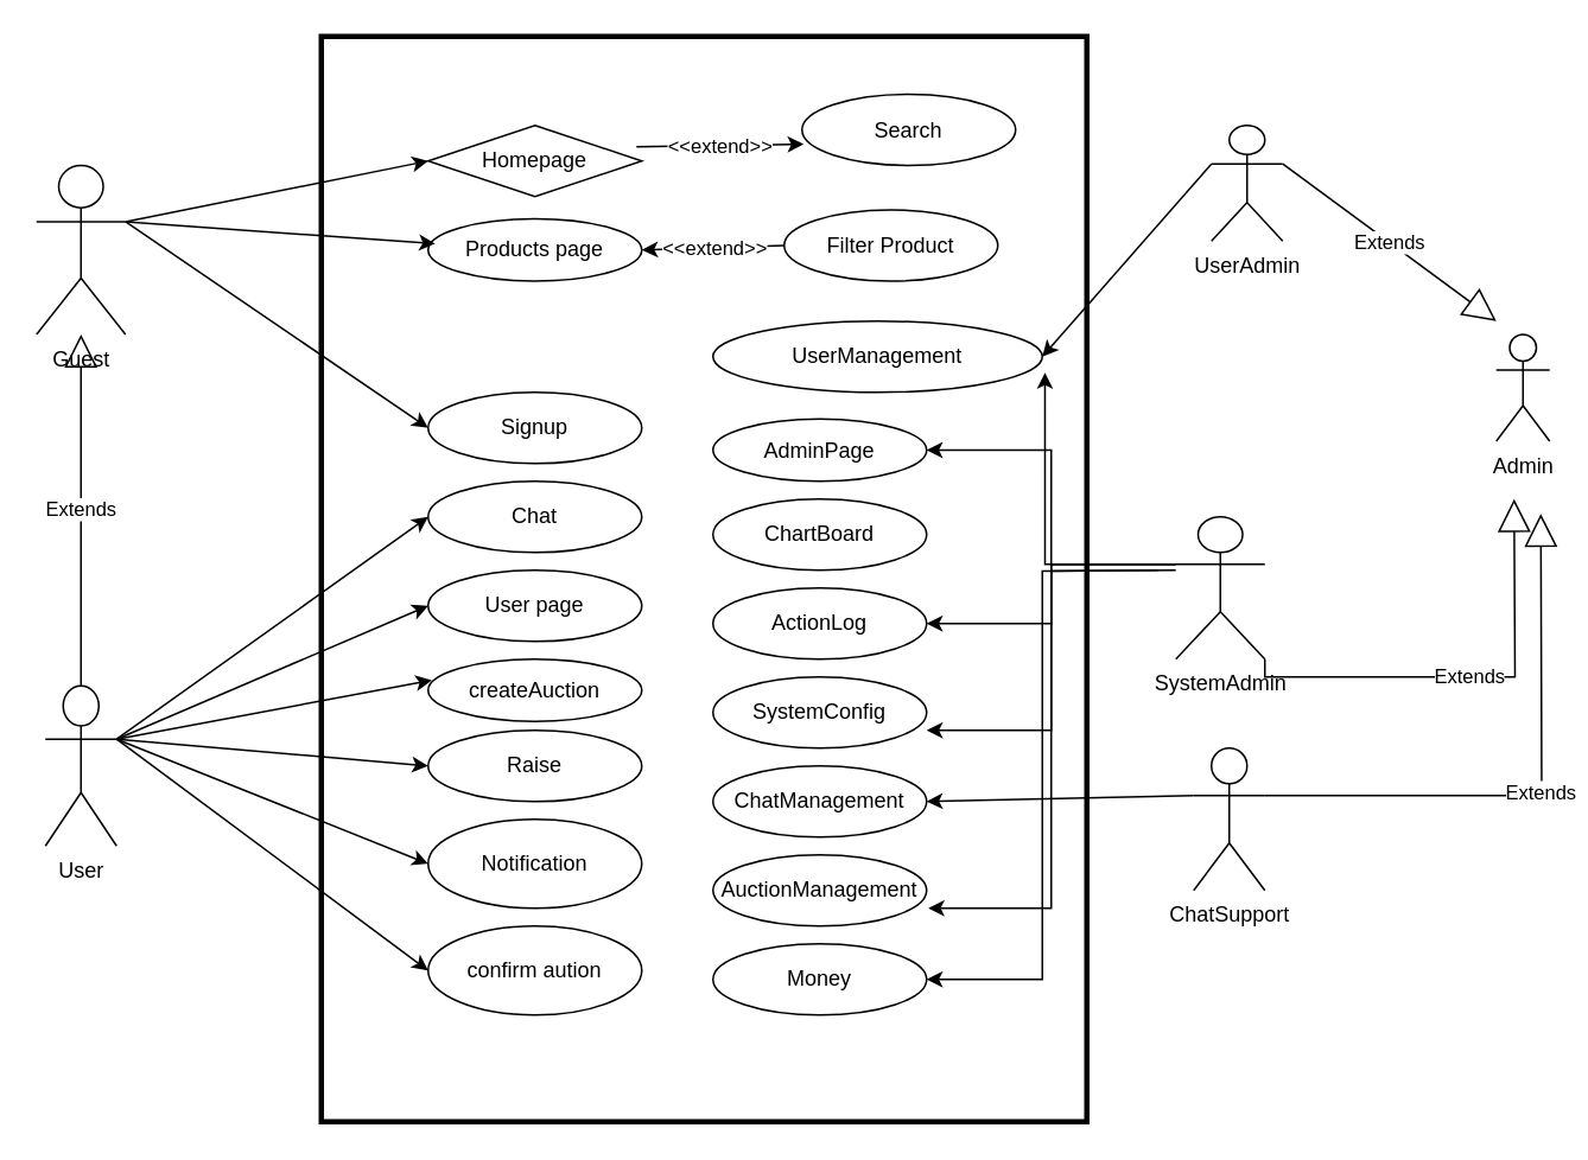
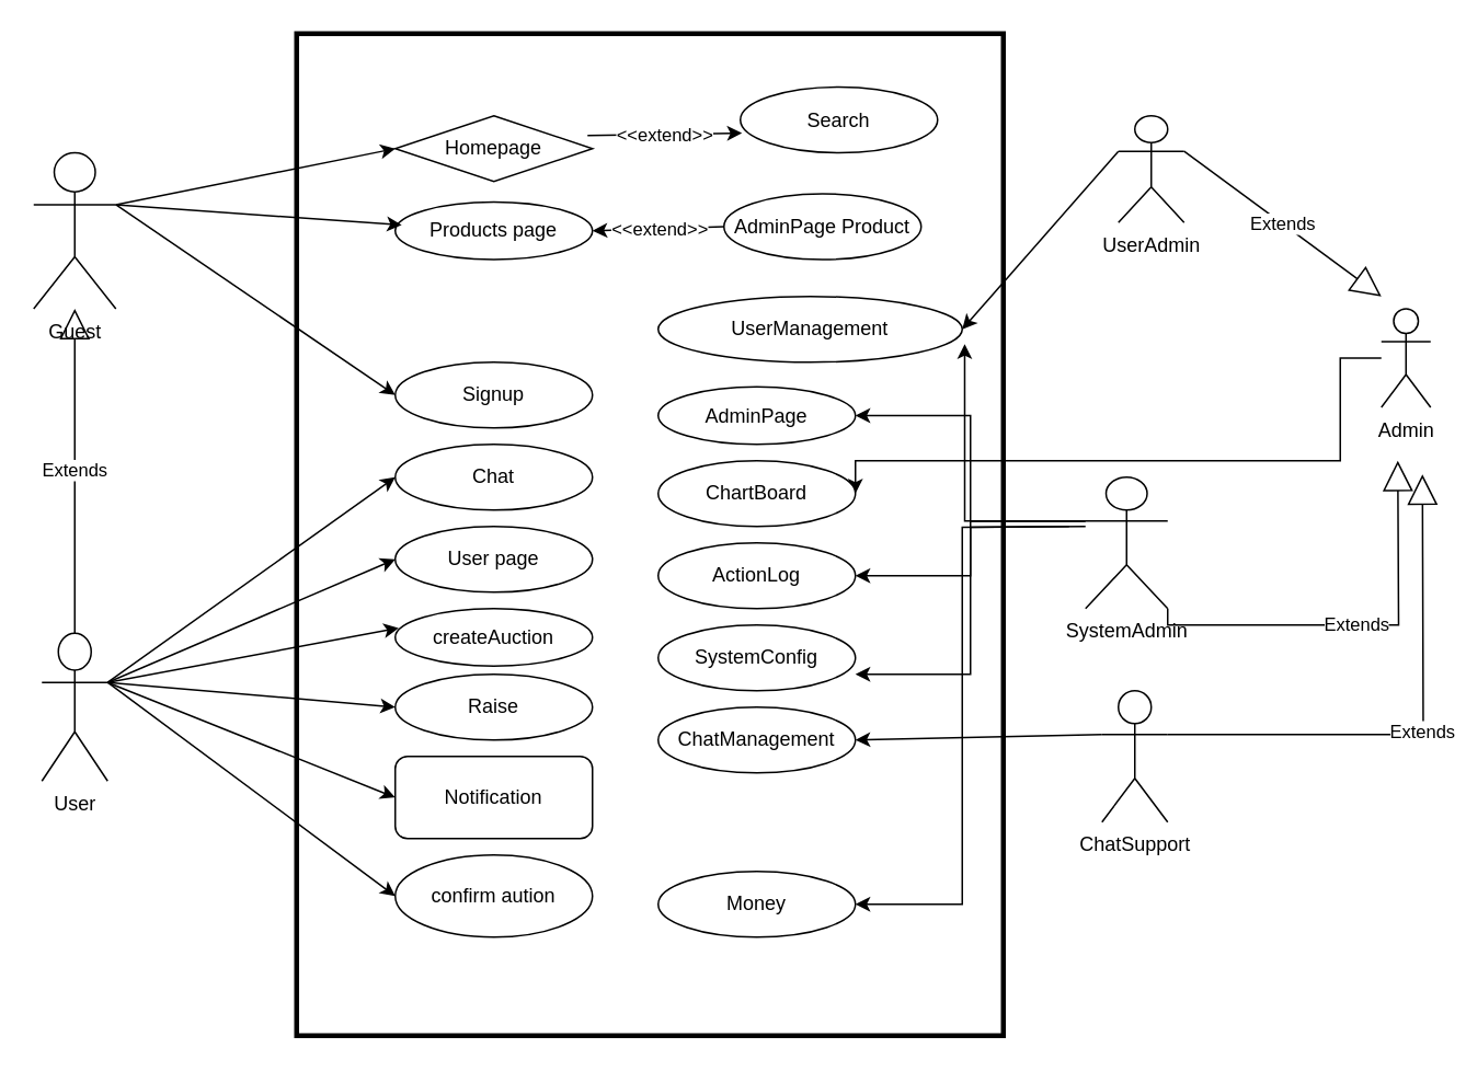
  <mxCell id="0" />
  <mxCell id="1" parent="0" />
  <mxCell id="2" value="Guest" style="shape=umlActor;verticalLabelPosition=bottom;verticalAlign=top;html=1;outlineConnect=0;" vertex="1" parent="1"><mxGeometry x="20" y="92.5" width="50" height="95" as="geometry" /></mxCell>
  <mxCell id="3" value="Signup" style="ellipse;whiteSpace=wrap;html=1;" vertex="1" parent="1"><mxGeometry x="240" y="220" width="120" height="40" as="geometry" /></mxCell>
  <mxCell id="4" value="" style="endArrow=classic;html=1;rounded=0;entryX=0;entryY=0.5;entryDx=0;entryDy=0;exitX=1;exitY=0.333;exitDx=0;exitDy=0;exitPerimeter=0;" edge="1" parent="1" source="2" target="3"><mxGeometry width="50" height="50" relative="1" as="geometry"><mxPoint x="40" y="180" as="sourcePoint" /><mxPoint x="218.861" y="330.921" as="targetPoint" /></mxGeometry></mxCell>
  <mxCell id="5" value="Homepage" style="rhombus;whiteSpace=wrap;html=1;" vertex="1" parent="1"><mxGeometry x="240" y="70" width="120" height="40" as="geometry" /></mxCell>
  <mxCell id="6" value="Products page" style="ellipse;whiteSpace=wrap;html=1;" vertex="1" parent="1"><mxGeometry x="240" y="122.5" width="120" height="35" as="geometry" /></mxCell>
  <mxCell id="7" value="" style="endArrow=classic;html=1;rounded=0;entryX=0.033;entryY=0.4;entryDx=0;entryDy=0;entryPerimeter=0;exitX=1;exitY=0.333;exitDx=0;exitDy=0;exitPerimeter=0;" edge="1" parent="1" source="2" target="6"><mxGeometry width="50" height="50" relative="1" as="geometry"><mxPoint x="40" y="390" as="sourcePoint" /><mxPoint x="226.04" y="417.04" as="targetPoint" /></mxGeometry></mxCell>
- <mxCell id="8" value="Filter Product" style="ellipse;whiteSpace=wrap;html=1;" vertex="1" parent="1"><mxGeometry x="440" y="117.5" width="120" height="40" as="geometry" /></mxCell>
+ <mxCell id="8" value="AdminPage Product" style="ellipse;whiteSpace=wrap;html=1;" vertex="1" parent="1"><mxGeometry x="440" y="117.5" width="120" height="40" as="geometry" /></mxCell>
  <mxCell id="9" value="User" style="shape=umlActor;verticalLabelPosition=bottom;verticalAlign=top;html=1;outlineConnect=0;" vertex="1" parent="1"><mxGeometry x="25" y="385" width="40" height="90" as="geometry" /></mxCell>
  <mxCell id="10" value="User page" style="ellipse;whiteSpace=wrap;html=1;" vertex="1" parent="1"><mxGeometry x="240" y="320" width="120" height="40" as="geometry" /></mxCell>
  <mxCell id="11" value="" style="endArrow=classic;html=1;rounded=0;entryX=0;entryY=0.5;entryDx=0;entryDy=0;exitX=1;exitY=0.333;exitDx=0;exitDy=0;exitPerimeter=0;" edge="1" parent="1" source="9" target="10"><mxGeometry width="50" height="50" relative="1" as="geometry"><mxPoint x="20" y="670" as="sourcePoint" /><mxPoint x="198.861" y="635.921" as="targetPoint" /></mxGeometry></mxCell>
  <mxCell id="12" value="createAuction" style="ellipse;whiteSpace=wrap;html=1;" vertex="1" parent="1"><mxGeometry x="240" y="370" width="120" height="35" as="geometry" /></mxCell>
  <mxCell id="13" value="" style="endArrow=classic;html=1;rounded=0;entryX=0.017;entryY=0.338;entryDx=0;entryDy=0;exitX=1;exitY=0.333;exitDx=0;exitDy=0;exitPerimeter=0;entryPerimeter=0;" edge="1" parent="1" source="9" target="12"><mxGeometry width="50" height="50" relative="1" as="geometry"><mxPoint x="30" y="705" as="sourcePoint" /><mxPoint x="190" y="725" as="targetPoint" /></mxGeometry></mxCell>
- <mxCell id="14" value="Notification" style="ellipse;whiteSpace=wrap;html=1;" vertex="1" parent="1"><mxGeometry x="240" y="460" width="120" height="50" as="geometry" /></mxCell>
+ <mxCell id="14" value="Notification" style="whiteSpace=wrap;html=1;rounded=1;" vertex="1" parent="1"><mxGeometry x="240" y="460" width="120" height="50" as="geometry" /></mxCell>
  <mxCell id="15" value="" style="endArrow=classic;html=1;rounded=0;entryX=0;entryY=0.5;entryDx=0;entryDy=0;exitX=1;exitY=0.333;exitDx=0;exitDy=0;exitPerimeter=0;" edge="1" parent="1" source="9" target="14"><mxGeometry width="50" height="50" relative="1" as="geometry"><mxPoint x="20" y="695" as="sourcePoint" /><mxPoint x="206.04" y="722.04" as="targetPoint" /></mxGeometry></mxCell>
  <mxCell id="16" value="Raise" style="ellipse;whiteSpace=wrap;html=1;" vertex="1" parent="1"><mxGeometry x="240" y="410" width="120" height="40" as="geometry" /></mxCell>
  <mxCell id="17" value="" style="endArrow=classic;html=1;rounded=0;entryX=0;entryY=0.5;entryDx=0;entryDy=0;exitX=1;exitY=0.333;exitDx=0;exitDy=0;exitPerimeter=0;" edge="1" parent="1" source="9" target="16"><mxGeometry width="50" height="50" relative="1" as="geometry"><mxPoint x="20" y="695" as="sourcePoint" /><mxPoint x="301.04" y="809" as="targetPoint" /></mxGeometry></mxCell>
  <mxCell id="18" value="confirm aution" style="ellipse;whiteSpace=wrap;html=1;" vertex="1" parent="1"><mxGeometry x="240" y="520" width="120" height="50" as="geometry" /></mxCell>
  <mxCell id="19" value="" style="endArrow=classic;html=1;rounded=0;exitX=1;exitY=0.333;exitDx=0;exitDy=0;exitPerimeter=0;entryX=0;entryY=0.5;entryDx=0;entryDy=0;" edge="1" parent="1" source="9" target="18"><mxGeometry width="50" height="50" relative="1" as="geometry"><mxPoint x="20" y="670" as="sourcePoint" /><mxPoint x="451.04" y="764" as="targetPoint" /></mxGeometry></mxCell>
  <mxCell id="20" value="" style="endArrow=classic;html=1;rounded=0;exitX=0;exitY=0.5;exitDx=0;exitDy=0;entryX=1;entryY=0.5;entryDx=0;entryDy=0;" edge="1" parent="1" source="8" target="6"><mxGeometry relative="1" as="geometry"><mxPoint x="290" y="400" as="sourcePoint" /><mxPoint x="390" y="400" as="targetPoint" /></mxGeometry></mxCell>
  <mxCell id="21" value="&amp;lt;&amp;lt;extend&amp;gt;&amp;gt;" style="edgeLabel;resizable=0;html=1;align=center;verticalAlign=middle;" connectable="0" vertex="1" parent="20"><mxGeometry relative="1" as="geometry" /></mxCell>
  <mxCell id="22" value="Extends" style="endArrow=block;endSize=16;endFill=0;html=1;rounded=0;exitX=0.5;exitY=0;exitDx=0;exitDy=0;exitPerimeter=0;" edge="1" parent="1" source="9" target="2"><mxGeometry width="160" relative="1" as="geometry"><mxPoint x="440" y="550" as="sourcePoint" /><mxPoint x="600" y="550" as="targetPoint" /></mxGeometry></mxCell>
+ <mxCell id="23" style="edgeStyle=orthogonalEdgeStyle;rounded=0;orthogonalLoop=1;jettySize=auto;html=1;entryX=1;entryY=0.5;entryDx=0;entryDy=0;" edge="1" parent="1" source="24" target="27"><mxGeometry relative="1" as="geometry"><Array as="points"><mxPoint x="815" y="280" /><mxPoint x="520" y="280" /></Array></mxGeometry></mxCell>
  <mxCell id="24" value="Admin" style="shape=umlActor;verticalLabelPosition=bottom;verticalAlign=top;html=1;" vertex="1" parent="1"><mxGeometry x="840" y="187.5" width="30" height="60" as="geometry" /></mxCell>
  <mxCell id="25" value="AdminPage" style="ellipse;whiteSpace=wrap;html=1;" vertex="1" parent="1"><mxGeometry x="400" y="235" width="120" height="35" as="geometry" /></mxCell>
  <mxCell id="26" value="" style="endArrow=classic;html=1;rounded=0;entryX=0;entryY=0.5;entryDx=0;entryDy=0;exitX=1;exitY=0.333;exitDx=0;exitDy=0;exitPerimeter=0;" edge="1" parent="1" source="2" target="5"><mxGeometry width="50" height="50" relative="1" as="geometry"><mxPoint x="40" y="390" as="sourcePoint" /><mxPoint x="262" y="434" as="targetPoint" /></mxGeometry></mxCell>
  <mxCell id="27" value="ChartBoard" style="ellipse;whiteSpace=wrap;html=1;" vertex="1" parent="1"><mxGeometry x="400" y="280" width="120" height="40" as="geometry" /></mxCell>
  <mxCell id="28" value="UserManagement" style="ellipse;whiteSpace=wrap;html=1;" vertex="1" parent="1"><mxGeometry x="400" y="180" width="185" height="40" as="geometry" /></mxCell>
- <mxCell id="29" value="AuctionManagement" style="ellipse;whiteSpace=wrap;html=1;" vertex="1" parent="1"><mxGeometry x="400" y="480" width="120" height="40" as="geometry" /></mxCell>
  <mxCell id="30" value="ChatManagement" style="ellipse;whiteSpace=wrap;html=1;" vertex="1" parent="1"><mxGeometry x="400" y="430" width="120" height="40" as="geometry" /></mxCell>
  <mxCell id="31" value="Chat" style="ellipse;whiteSpace=wrap;html=1;" vertex="1" parent="1"><mxGeometry x="240" y="270" width="120" height="40" as="geometry" /></mxCell>
  <mxCell id="32" value="" style="endArrow=classic;html=1;rounded=0;entryX=0;entryY=0.5;entryDx=0;entryDy=0;exitX=1;exitY=0.333;exitDx=0;exitDy=0;exitPerimeter=0;" edge="1" parent="1" source="9" target="31"><mxGeometry width="50" height="50" relative="1" as="geometry"><mxPoint x="50" y="630" as="sourcePoint" /><mxPoint x="210" y="510" as="targetPoint" /></mxGeometry></mxCell>
  <mxCell id="33" value="Search" style="ellipse;whiteSpace=wrap;html=1;" vertex="1" parent="1"><mxGeometry x="450" y="52.5" width="120" height="40" as="geometry" /></mxCell>
  <mxCell id="34" value="" style="endArrow=classic;html=1;rounded=0;entryX=0.008;entryY=0.7;entryDx=0;entryDy=0;entryPerimeter=0;exitX=0.975;exitY=0.3;exitDx=0;exitDy=0;exitPerimeter=0;" edge="1" parent="1" source="5" target="33"><mxGeometry relative="1" as="geometry"><mxPoint x="332" y="364" as="sourcePoint" /><mxPoint x="407" y="385" as="targetPoint" /></mxGeometry></mxCell>
  <mxCell id="35" value="&amp;lt;&amp;lt;extend&amp;gt;&amp;gt;" style="edgeLabel;resizable=0;html=1;align=center;verticalAlign=middle;" connectable="0" vertex="1" parent="34"><mxGeometry relative="1" as="geometry" /></mxCell>
  <mxCell id="36" value="ActionLog" style="ellipse;whiteSpace=wrap;html=1;" vertex="1" parent="1"><mxGeometry x="400" y="330" width="120" height="40" as="geometry" /></mxCell>
  <mxCell id="37" value="SystemConfig" style="ellipse;whiteSpace=wrap;html=1;" vertex="1" parent="1"><mxGeometry x="400" y="380" width="120" height="40" as="geometry" /></mxCell>
  <mxCell id="38" style="edgeStyle=orthogonalEdgeStyle;rounded=0;orthogonalLoop=1;jettySize=auto;html=1;entryX=1;entryY=0.75;entryDx=0;entryDy=0;entryPerimeter=0;" edge="1" parent="1" target="37"><mxGeometry relative="1" as="geometry"><mxPoint x="660" y="320" as="sourcePoint" /></mxGeometry></mxCell>
- <mxCell id="39" style="edgeStyle=orthogonalEdgeStyle;rounded=0;orthogonalLoop=1;jettySize=auto;html=1;entryX=1.008;entryY=0.75;entryDx=0;entryDy=0;entryPerimeter=0;exitX=0;exitY=0.333;exitDx=0;exitDy=0;exitPerimeter=0;" edge="1" parent="1" source="43" target="29"><mxGeometry relative="1" as="geometry" /></mxCell>
  <mxCell id="40" style="edgeStyle=orthogonalEdgeStyle;rounded=0;orthogonalLoop=1;jettySize=auto;html=1;entryX=1;entryY=0.5;entryDx=0;entryDy=0;exitX=0;exitY=0.333;exitDx=0;exitDy=0;exitPerimeter=0;" edge="1" parent="1" source="43" target="25"><mxGeometry relative="1" as="geometry" /></mxCell>
  <mxCell id="41" style="edgeStyle=orthogonalEdgeStyle;rounded=0;orthogonalLoop=1;jettySize=auto;html=1;entryX=1;entryY=0.5;entryDx=0;entryDy=0;exitX=0;exitY=0.333;exitDx=0;exitDy=0;exitPerimeter=0;" edge="1" parent="1" source="43" target="36"><mxGeometry relative="1" as="geometry" /></mxCell>
  <mxCell id="42" style="edgeStyle=orthogonalEdgeStyle;rounded=0;orthogonalLoop=1;jettySize=auto;html=1;entryX=1.008;entryY=0.725;entryDx=0;entryDy=0;entryPerimeter=0;exitX=0;exitY=0.333;exitDx=0;exitDy=0;exitPerimeter=0;" edge="1" parent="1" source="43" target="28"><mxGeometry relative="1" as="geometry" /></mxCell>
  <mxCell id="43" value="SystemAdmin" style="shape=umlActor;verticalLabelPosition=bottom;verticalAlign=top;html=1;" vertex="1" parent="1"><mxGeometry x="660" y="290" width="50" height="80" as="geometry" /></mxCell>
  <mxCell id="44" value="UserAdmin" style="shape=umlActor;verticalLabelPosition=bottom;verticalAlign=top;html=1;" vertex="1" parent="1"><mxGeometry x="680" y="70" width="40" height="65" as="geometry" /></mxCell>
  <mxCell id="45" value="ChatSupport" style="shape=umlActor;verticalLabelPosition=bottom;verticalAlign=top;html=1;" vertex="1" parent="1"><mxGeometry x="670" y="420" width="40" height="80" as="geometry" /></mxCell>
  <mxCell id="46" value="" style="endArrow=classic;html=1;rounded=0;entryX=1;entryY=0.5;entryDx=0;entryDy=0;exitX=0;exitY=0.333;exitDx=0;exitDy=0;exitPerimeter=0;" edge="1" parent="1" source="44" target="28"><mxGeometry width="50" height="50" relative="1" as="geometry"><mxPoint x="720" y="30" as="sourcePoint" /><mxPoint x="890" y="-4" as="targetPoint" /></mxGeometry></mxCell>
  <mxCell id="47" value="" style="endArrow=classic;html=1;rounded=0;entryX=1;entryY=0.5;entryDx=0;entryDy=0;exitX=0;exitY=0.333;exitDx=0;exitDy=0;exitPerimeter=0;" edge="1" parent="1" source="45" target="30"><mxGeometry width="50" height="50" relative="1" as="geometry"><mxPoint x="640" y="189" as="sourcePoint" /><mxPoint x="530" y="210" as="targetPoint" /></mxGeometry></mxCell>
  <mxCell id="48" value="Extends" style="endArrow=block;endSize=16;endFill=0;html=1;rounded=0;exitX=1;exitY=0.333;exitDx=0;exitDy=0;exitPerimeter=0;" edge="1" parent="1" source="44"><mxGeometry width="160" relative="1" as="geometry"><mxPoint x="270" y="240" as="sourcePoint" /><mxPoint x="840" y="180" as="targetPoint" /></mxGeometry></mxCell>
  <mxCell id="49" value="Extends" style="endArrow=block;endSize=16;endFill=0;html=1;rounded=0;exitX=1;exitY=0.333;exitDx=0;exitDy=0;exitPerimeter=0;edgeStyle=orthogonalEdgeStyle;" edge="1" parent="1" source="45"><mxGeometry x="-0.002" width="160" relative="1" as="geometry"><mxPoint x="700" y="419.967" as="sourcePoint" /><mxPoint x="865" y="288.3" as="targetPoint" /><mxPoint as="offset" /></mxGeometry></mxCell>
  <mxCell id="50" value="Extends" style="endArrow=block;endSize=16;endFill=0;html=1;rounded=0;exitX=1;exitY=1;exitDx=0;exitDy=0;exitPerimeter=0;edgeStyle=orthogonalEdgeStyle;" edge="1" parent="1" source="43"><mxGeometry width="160" relative="1" as="geometry"><mxPoint x="270" y="240" as="sourcePoint" /><mxPoint x="850" y="280" as="targetPoint" /></mxGeometry></mxCell>
  <mxCell id="51" value="" style="rounded=0;whiteSpace=wrap;html=1;fillColor=none;strokeWidth=3;" vertex="1" parent="1"><mxGeometry x="180" y="20" width="430" height="610" as="geometry" /></mxCell>
  <mxCell id="52" value="Money" style="ellipse;whiteSpace=wrap;html=1;" vertex="1" parent="1"><mxGeometry x="400" y="530" width="120" height="40" as="geometry" /></mxCell>
  <mxCell id="53" style="edgeStyle=orthogonalEdgeStyle;rounded=0;orthogonalLoop=1;jettySize=auto;html=1;entryX=1;entryY=0.5;entryDx=0;entryDy=0;" edge="1" parent="1" target="52"><mxGeometry relative="1" as="geometry"><mxPoint x="650" y="320" as="sourcePoint" /><mxPoint x="531" y="520" as="targetPoint" /></mxGeometry></mxCell>
